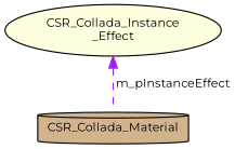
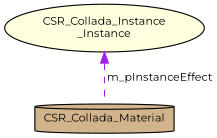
  digraph {
    fontname=Montserrat
    node [color=black fontname=Montserrat fontsize=10 style=filled]
    n1 [fillcolor=tan fontcolor=black height=0.2 label=CSR_Collada_Material shape=cylinder width=0.4]
-   n2 [fillcolor=lightyellow height=0.2 label="CSR_Collada_Instance\l_Effect" shape=ellipse width=0.4]
+   n2 [fillcolor=lightyellow height=0.2 label="CSR_Collada_Instance\l_Instance" shape=ellipse width=0.4]
    n2 -> n1 [color=purple dir=back fontname=Montserrat fontsize=10 label=" m_pInstanceEffect" labelfontname=Helvetica labelfontsize=10 style=dashed]
  }
